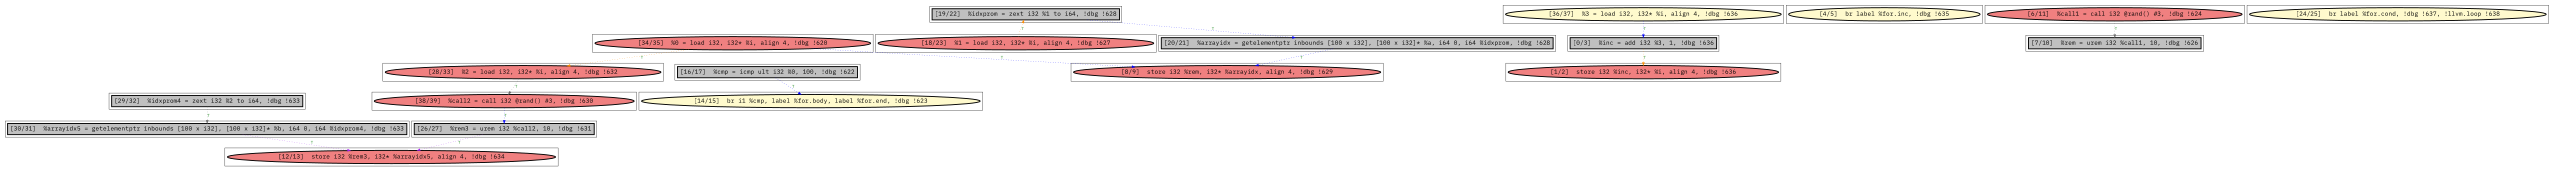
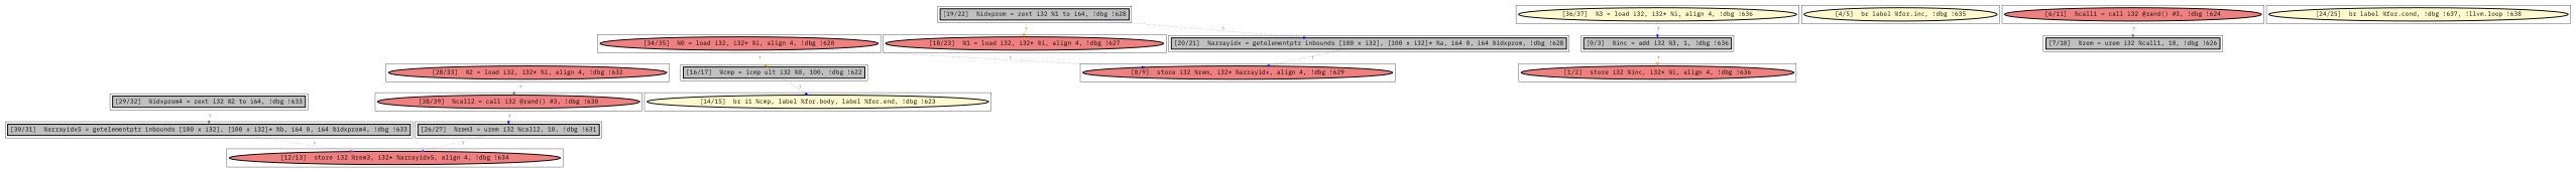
  digraph {
    fontname="IBM Plex Mono"
    node [fillcolor=lightcoral fontname="IBM Plex Mono" fontsize=20 penwidth=3.0 shape=ellipse style=filled]
    edge [color=blue fontcolor=forestgreen fontname="IBM Plex Mono" style=dotted]
    n1 [label="[12/13]  store i32 %rem3, i32* %arrayidx5, align 4, !dbg !634"]
    n2 [fillcolor=lemonchiffon label="[14/15]  br i1 %cmp, label %for.body, label %for.end, !dbg !623"]
    n3 [fillcolor=grey label="[19/22]  %idxprom = zext i32 %1 to i64, !dbg !628" shape=rectangle]
    n4 [label="[1/2]  store i32 %inc, i32* %i, align 4, !dbg !636"]
    n5 [fillcolor=grey label="[29/32]  %idxprom4 = zext i32 %2 to i64, !dbg !633" shape=rectangle]
    n6 [fillcolor=grey label="[30/31]  %arrayidx5 = getelementptr inbounds [100 x i32], [100 x i32]* %b, i64 0, i64 %idxprom4, !dbg !633" shape=rectangle]
    n7 [fillcolor=lemonchiffon label="[4/5]  br label %for.inc, !dbg !635"]
    n8 [fillcolor=grey label="[7/10]  %rem = urem i32 %call1, 10, !dbg !626" shape=rectangle]
    n9 [label="[8/9]  store i32 %rem, i32* %arrayidx, align 4, !dbg !629"]
    n10 [fillcolor=grey label="[0/3]  %inc = add i32 %3, 1, !dbg !636" shape=rectangle]
    n11 [label="[18/23]  %1 = load i32, i32* %i, align 4, !dbg !627"]
    n12 [fillcolor=lemonchiffon label="[24/25]  br label %for.cond, !dbg !637, !llvm.loop !638"]
    n13 [label="[28/33]  %2 = load i32, i32* %i, align 4, !dbg !632"]
    n14 [label="[34/35]  %0 = load i32, i32* %i, align 4, !dbg !620"]
    n15 [fillcolor=lemonchiffon label="[36/37]  %3 = load i32, i32* %i, align 4, !dbg !636"]
    n16 [label="[6/11]  %call1 = call i32 @rand() #3, !dbg !624"]
    n17 [label="[38/39]  %call2 = call i32 @rand() #3, !dbg !630"]
    n18 [fillcolor=grey label="[20/21]  %arrayidx = getelementptr inbounds [100 x i32], [100 x i32]* %a, i64 0, i64 %idxprom, !dbg !628" shape=rectangle]
    n19 [fillcolor=grey label="[26/27]  %rem3 = urem i32 %call2, 10, !dbg !631" shape=rectangle]
    n20 [fillcolor=grey label="[16/17]  %cmp = icmp ult i32 %0, 100, !dbg !622" shape=rectangle]
    subgraph cluster_1 {
      n1
    }
    subgraph cluster_2 {
      n2
    }
    subgraph cluster_3 {
      n3
    }
    subgraph cluster_4 {
      n4
    }
    subgraph cluster_5 {
      n5
    }
    subgraph cluster_6 {
      n6
    }
    subgraph cluster_7 {
      n7
    }
    subgraph cluster_8 {
      n8
    }
    subgraph cluster_9 {
      n9
    }
    subgraph cluster_10 {
      n10
    }
    subgraph cluster_11 {
      n11
    }
    subgraph cluster_12 {
      n12
    }
    subgraph cluster_13 {
      n13
    }
    subgraph cluster_14 {
      n14
    }
    subgraph cluster_15 {
      n15
    }
    subgraph cluster_16 {
      n16
    }
    subgraph cluster_17 {
      n17
    }
    subgraph cluster_18 {
      n18
    }
    subgraph cluster_19 {
      n19
    }
    subgraph cluster_20 {
      n20
    }
    n3 -> n18 [label=T]
    n5 -> n6 [color=gray40 label=T]
    n6 -> n1 [color=purple label=T]
    n10 -> n4 [color=darkorange label=T]
-   n11 -> n3 [color=darkorange label=T]
+   n3 -> n11 [color=darkorange label=T]
    n13 -> n17 [color=gray40 label=T]
    n14 -> n9 [label=T]
-   n14 -> n13 [color=darkorange label=T]
+   n14 -> n20 [color=darkorange label=T]
    n15 -> n10 [label=T]
    n16 -> n8 [color=gray40 label=T]
    n17 -> n19 [label=T]
    n18 -> n9 [label=T]
    n19 -> n1 [color=purple label=T]
    n20 -> n2 [label=T]
  }
